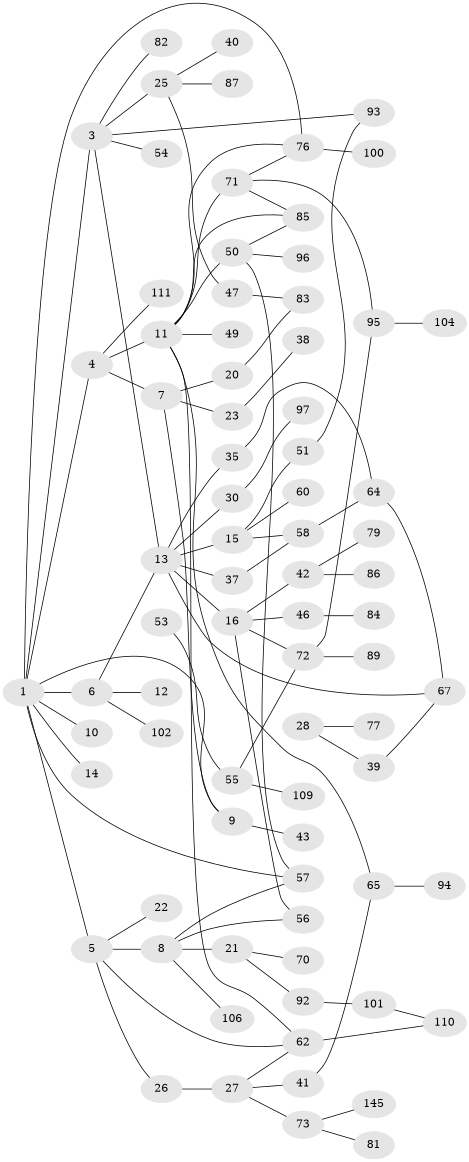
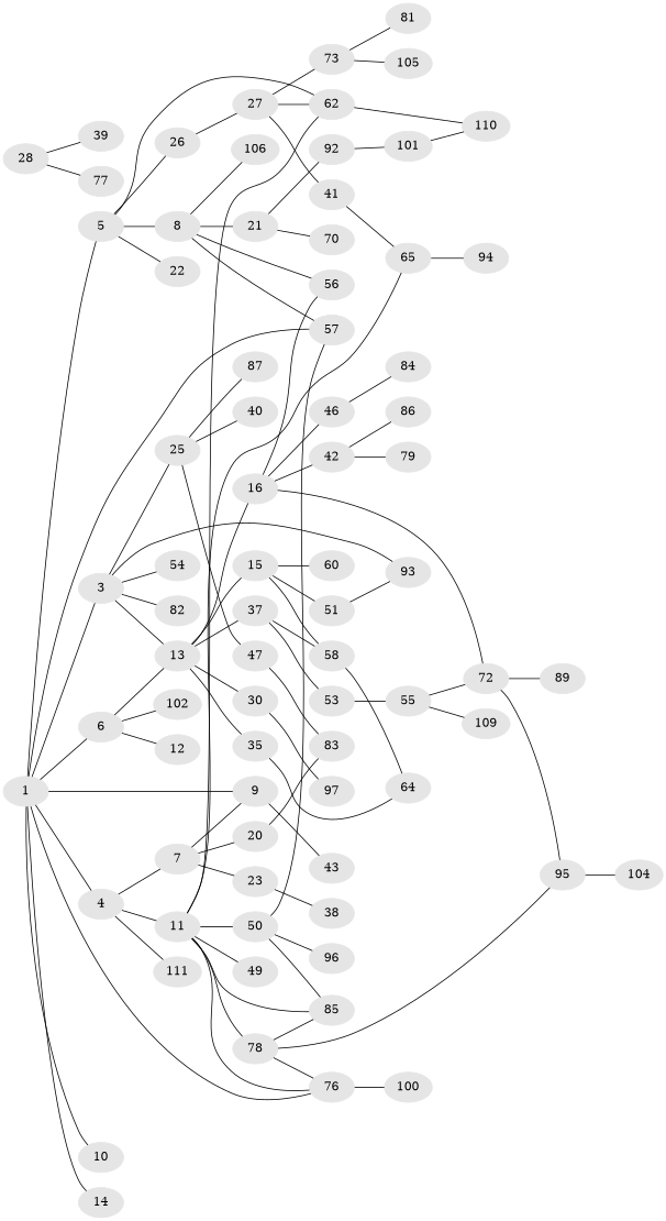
  graph {
    rankdir=LR
    node [color=gray90 style=filled]
    1 [super="+2"]
    3 [super="+24"]
    4
    5 [super="+17"]
    6 [super="+45"]
    9 [super="+113"]
    10 [super="+75"]
    14
    57 [super="+74"]
    76 [super="+88"]
    13 [super="+34"]
    25 [super="+32"]
    54
    82
    93
    7
    11 [super="+19"]
    111
    8 [super="+61"]
    22 [super="+59"]
    26
    62 [super="+66"]
    12
    102
    43
    100
    15 [super="+31"]
    16 [super="+18"]
    30
    35
    37 [super="+107"]
-   67
    40
    47
    87 [super="+103"]
    20
    23 [super="+29"]
    49 [super="+68"]
    65 [super="+69"]
-   71 [super="+80"]
+   71 [super="+80" label=78]
    85
    50 [super="+78"]
    21 [super="+36"]
    56
    106
    27 [super="+33"]
    110
    83
    38
    70
    92
    94
    95 [super="+98"]
    51
    58 [super="+63"]
    60
    42 [super="+52"]
    46
    72
    97
    64
    53
    79
    86 [super="+90"]
    84 [super="+91"]
    89 [super="+112"]
    28 [super="+48"]
    39
    77
    101
    41 [super="+108"]
    73
    81
-   105 [label=145]
+   105
    55 [super="+99"]
    96
    109
    104
    1 -- 3
    1 -- 4
    1 -- 5
    1 -- 6
    1 -- 9
    1 -- 10
    1 -- 14
    1 -- 57
    1 -- 76
    3 -- 13
    3 -- 25
    3 -- 54
    3 -- 82
    3 -- 93
    4 -- 7
    4 -- 11
    4 -- 111
    5 -- 8
    5 -- 22
    5 -- 26
    5 -- 62
    6 -- 13
    6 -- 12
    6 -- 102
    9 -- 43
    76 -- 100
    13 -- 15
    13 -- 16
    13 -- 30
    13 -- 35
    13 -- 37
-   13 -- 67
    25 -- 40
    25 -- 47
    25 -- 87
    7 -- 9
    7 -- 20
    7 -- 23
    11 -- 76
    11 -- 62
    11 -- 49
    11 -- 65
    11 -- 71
    11 -- 85
    11 -- 50
    8 -- 57
    8 -- 21
    8 -- 56
    8 -- 106
    26 -- 27
    62 -- 110
    15 -- 51
    15 -- 58
    15 -- 60
    16 -- 56
    16 -- 42
    16 -- 46
    16 -- 72
    30 -- 97
    35 -- 64
    37 -- 58
+   37 -- 53
    47 -- 83
    20 -- 83
    23 -- 38
    65 -- 94
    71 -- 76
    71 -- 85
    71 -- 95
    50 -- 57
    50 -- 85
    50 -- 96
    21 -- 70
    21 -- 92
    27 -- 62
    27 -- 41
    27 -- 73
    92 -- 101
    95 -- 104
    51 -- 93
    58 -- 64
    42 -- 79
    42 -- 86
    46 -- 84
    72 -- 95
    72 -- 89
-   64 -- 67
    53 -- 55
    28 -- 39
    28 -- 77
-   39 -- 67
    101 -- 110
    41 -- 65
    73 -- 81
    73 -- 105
    55 -- 72
    55 -- 109
  }
